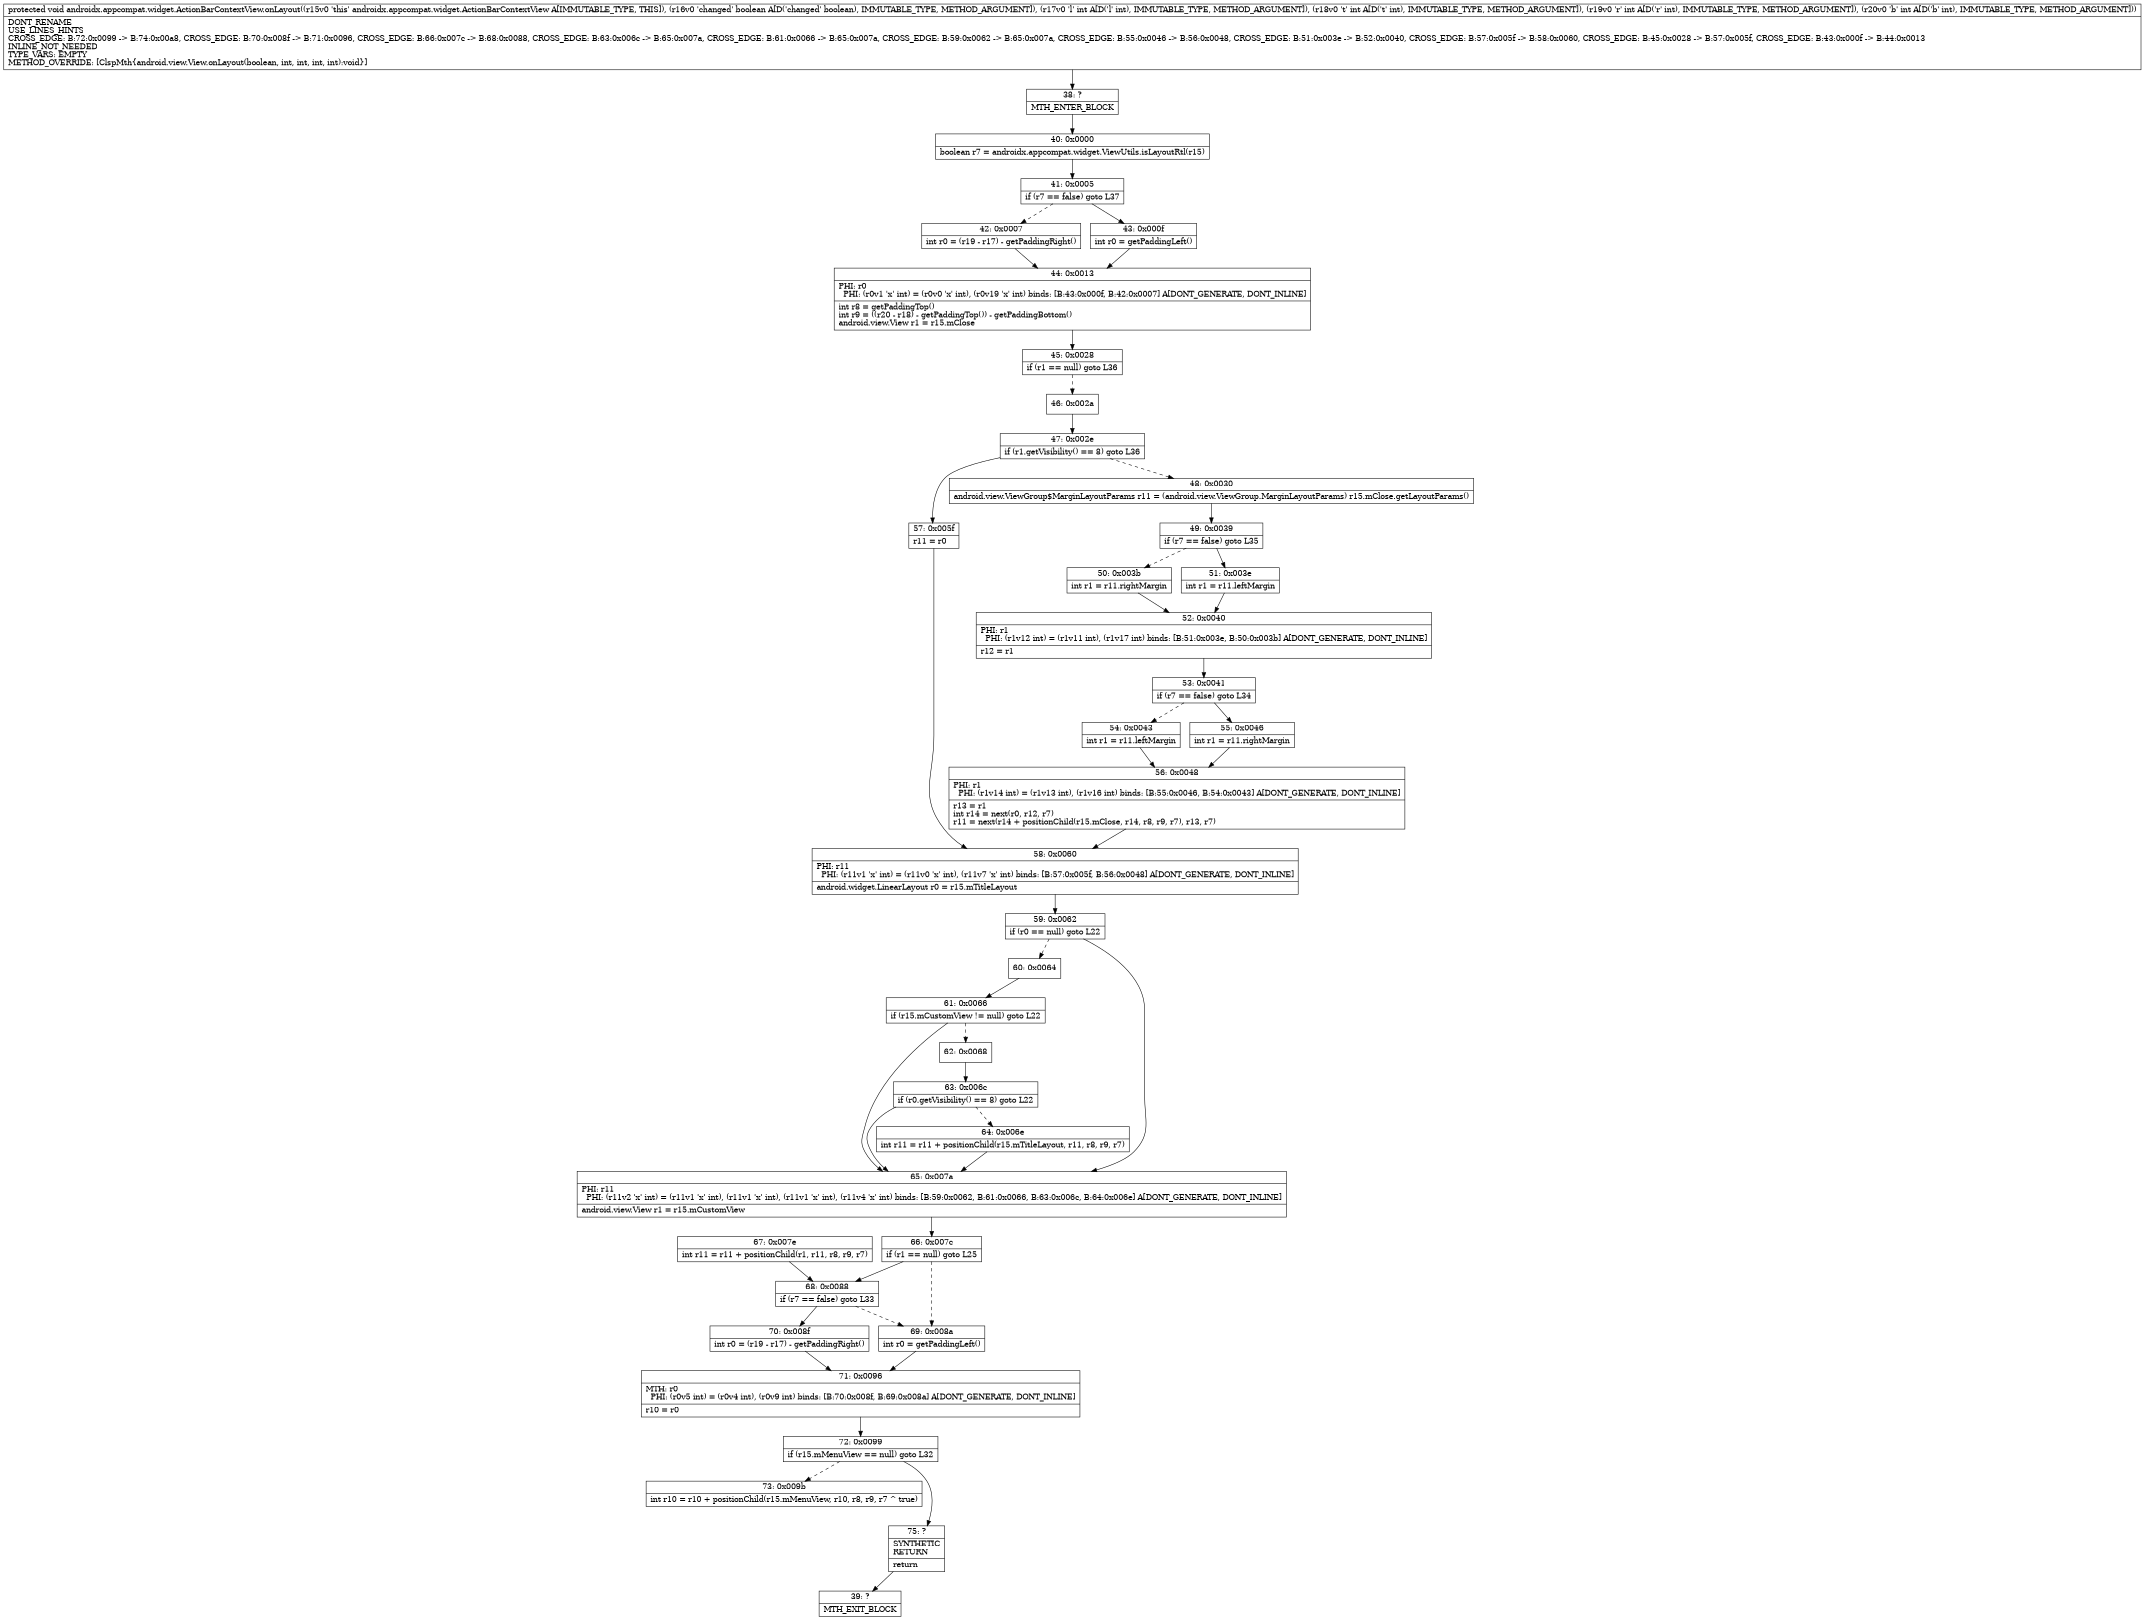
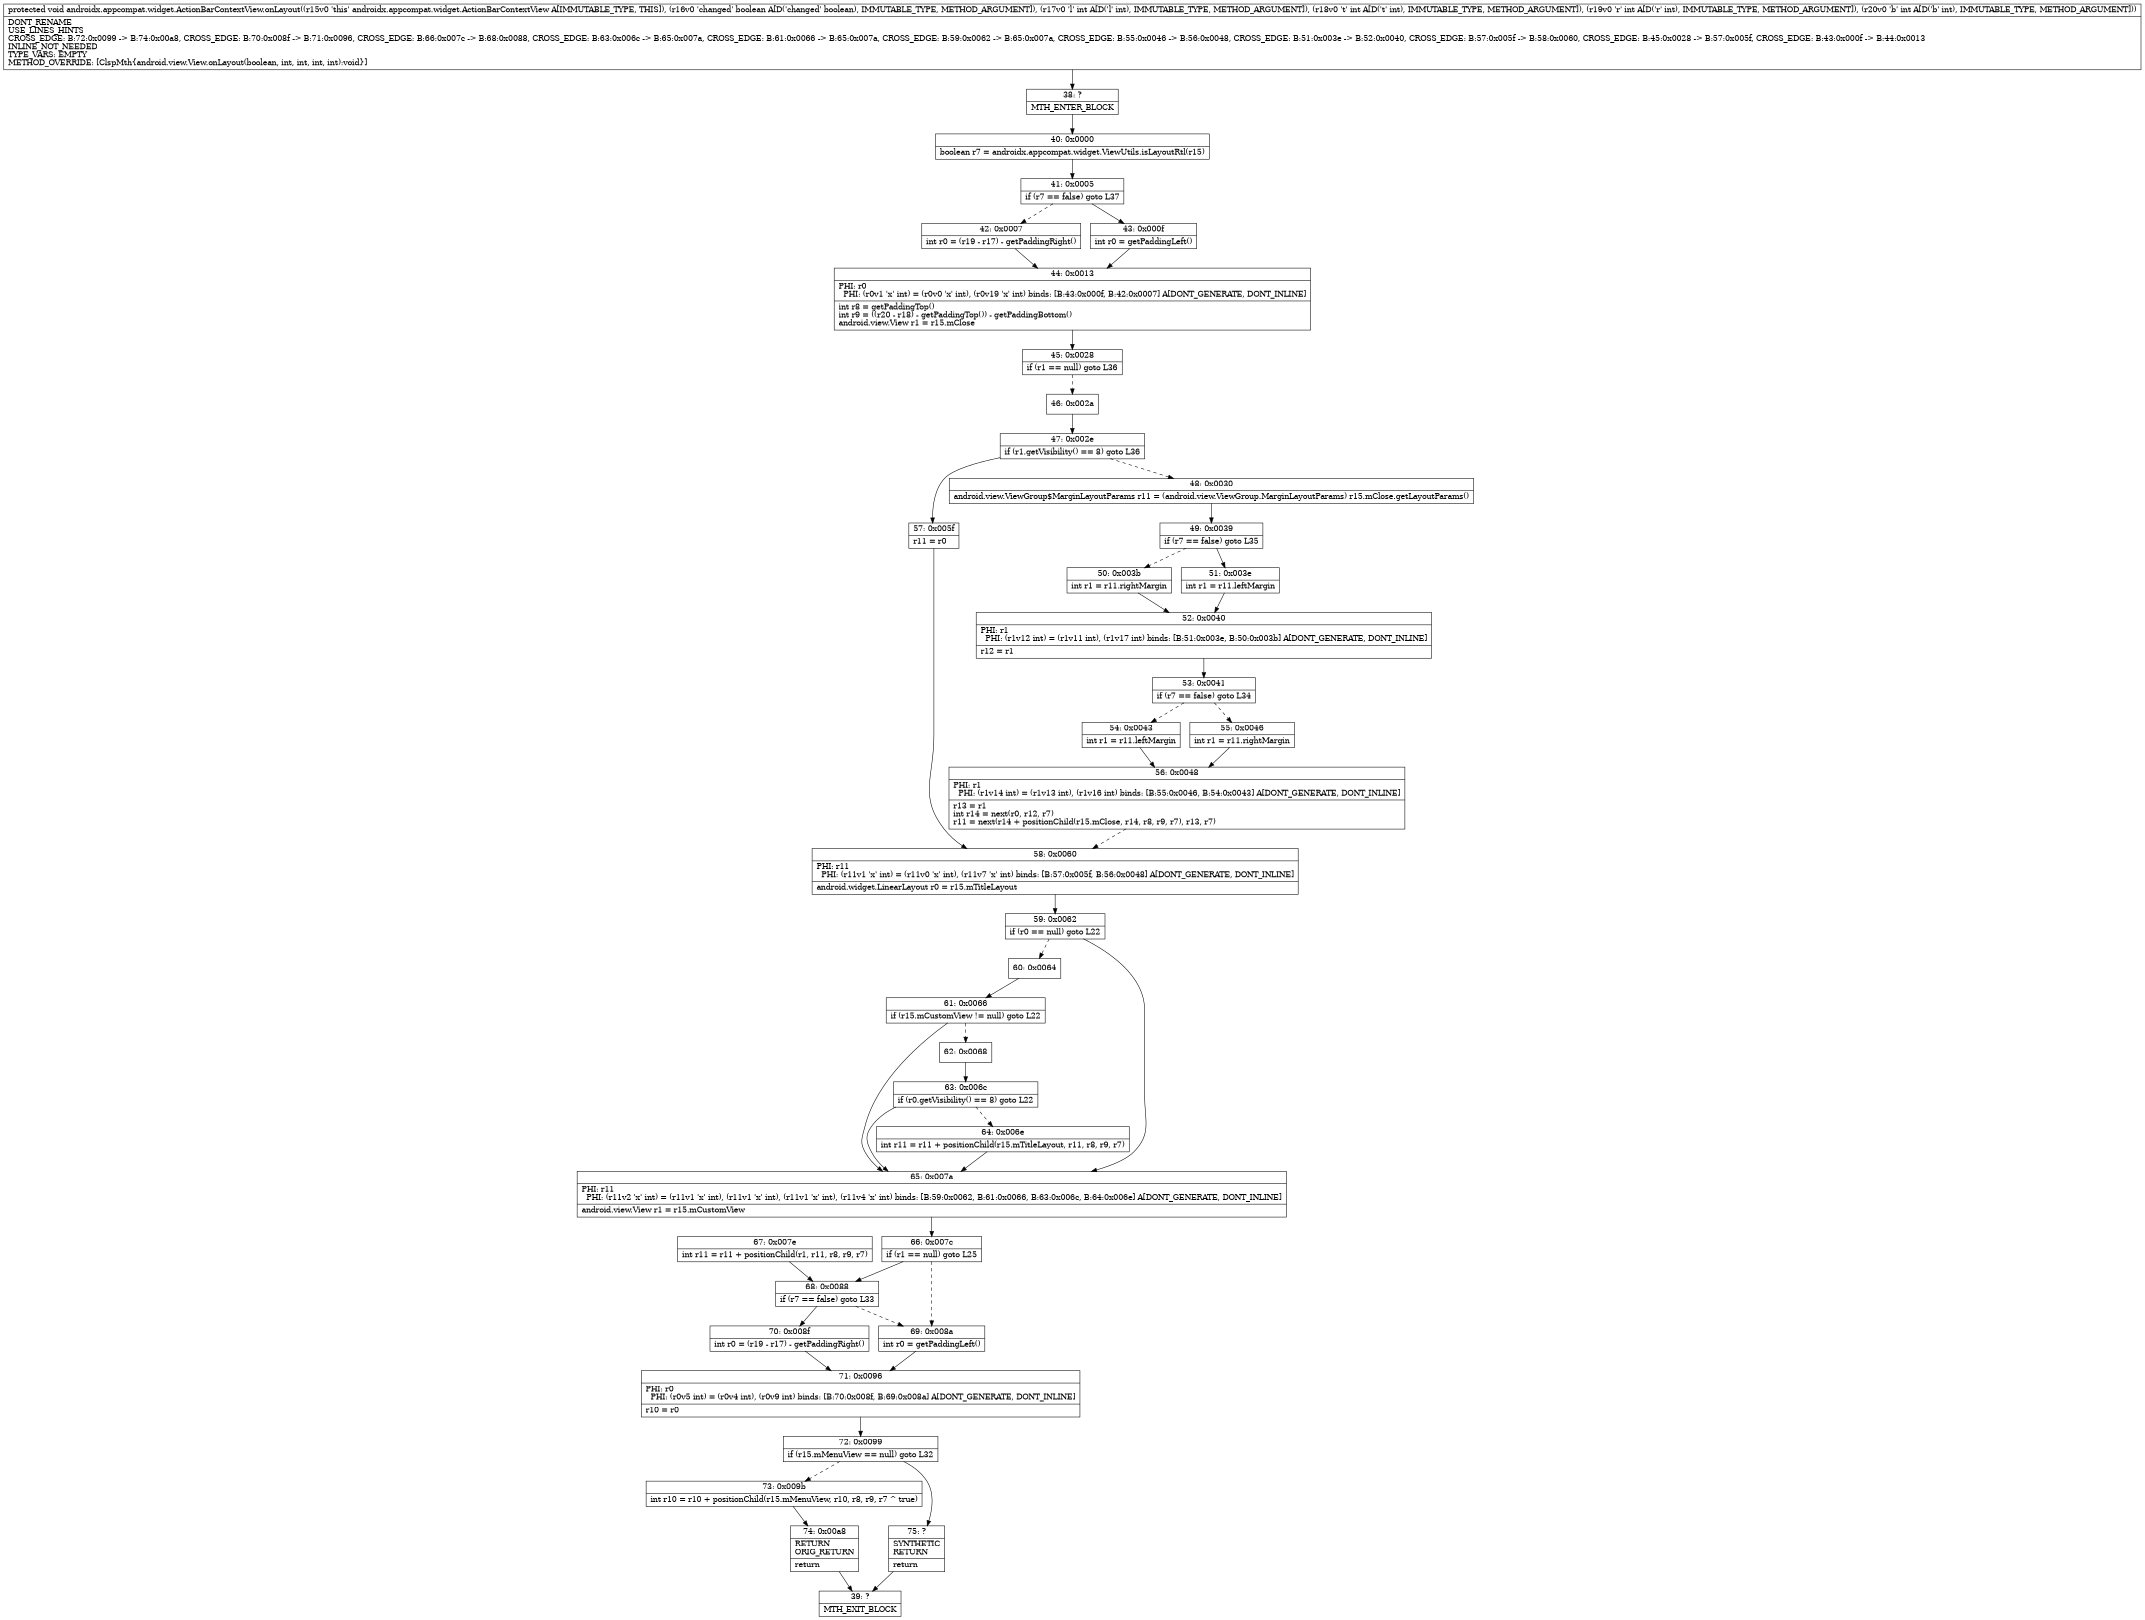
  digraph {
    node [shape=record]
    n1 [label="{38\:\ ?|MTH_ENTER_BLOCK\l}"]
    n2 [label="{40\:\ 0x0000|boolean r7 = androidx.appcompat.widget.ViewUtils.isLayoutRtl(r15)\l}"]
    n3 [label="{41\:\ 0x0005|if (r7 == false) goto L37\l}"]
    n4 [label="{42\:\ 0x0007|int r0 = (r19 \- r17) \- getPaddingRight()\l}"]
    n5 [label="{43\:\ 0x000f|int r0 = getPaddingLeft()\l}"]
    n6 [label="{44\:\ 0x0013|PHI: r0 \l  PHI: (r0v1 'x' int) = (r0v0 'x' int), (r0v19 'x' int) binds: [B:43:0x000f, B:42:0x0007] A[DONT_GENERATE, DONT_INLINE]\l|int r8 = getPaddingTop()\lint r9 = ((r20 \- r18) \- getPaddingTop()) \- getPaddingBottom()\landroid.view.View r1 = r15.mClose\l}"]
    n7 [label="{45\:\ 0x0028|if (r1 == null) goto L36\l}"]
    n8 [label="{46\:\ 0x002a}"]
    n9 [label="{47\:\ 0x002e|if (r1.getVisibility() == 8) goto L36\l}"]
    n10 [label="{57\:\ 0x005f|r11 = r0\l}"]
    n11 [label="{58\:\ 0x0060|PHI: r11 \l  PHI: (r11v1 'x' int) = (r11v0 'x' int), (r11v7 'x' int) binds: [B:57:0x005f, B:56:0x0048] A[DONT_GENERATE, DONT_INLINE]\l|android.widget.LinearLayout r0 = r15.mTitleLayout\l}"]
    n12 [label="{48\:\ 0x0030|android.view.ViewGroup$MarginLayoutParams r11 = (android.view.ViewGroup.MarginLayoutParams) r15.mClose.getLayoutParams()\l}"]
    n13 [label="{49\:\ 0x0039|if (r7 == false) goto L35\l}"]
    n14 [label="{50\:\ 0x003b|int r1 = r11.rightMargin\l}"]
    n15 [label="{51\:\ 0x003e|int r1 = r11.leftMargin\l}"]
    n16 [label="{52\:\ 0x0040|PHI: r1 \l  PHI: (r1v12 int) = (r1v11 int), (r1v17 int) binds: [B:51:0x003e, B:50:0x003b] A[DONT_GENERATE, DONT_INLINE]\l|r12 = r1\l}"]
    n17 [label="{53\:\ 0x0041|if (r7 == false) goto L34\l}"]
    n18 [label="{54\:\ 0x0043|int r1 = r11.leftMargin\l}"]
    n19 [label="{55\:\ 0x0046|int r1 = r11.rightMargin\l}"]
    n20 [label="{56\:\ 0x0048|PHI: r1 \l  PHI: (r1v14 int) = (r1v13 int), (r1v16 int) binds: [B:55:0x0046, B:54:0x0043] A[DONT_GENERATE, DONT_INLINE]\l|r13 = r1\lint r14 = next(r0, r12, r7)\lr11 = next(r14 + positionChild(r15.mClose, r14, r8, r9, r7), r13, r7)\l}"]
    n21 [label="{59\:\ 0x0062|if (r0 == null) goto L22\l}"]
    n22 [label="{60\:\ 0x0064}"]
    n23 [label="{65\:\ 0x007a|PHI: r11 \l  PHI: (r11v2 'x' int) = (r11v1 'x' int), (r11v1 'x' int), (r11v1 'x' int), (r11v4 'x' int) binds: [B:59:0x0062, B:61:0x0066, B:63:0x006c, B:64:0x006e] A[DONT_GENERATE, DONT_INLINE]\l|android.view.View r1 = r15.mCustomView\l}"]
    n24 [label="{61\:\ 0x0066|if (r15.mCustomView != null) goto L22\l}"]
    n25 [label="{66\:\ 0x007c|if (r1 == null) goto L25\l}"]
    n26 [label="{62\:\ 0x0068}"]
    n27 [label="{63\:\ 0x006c|if (r0.getVisibility() == 8) goto L22\l}"]
    n28 [label="{64\:\ 0x006e|int r11 = r11 + positionChild(r15.mTitleLayout, r11, r8, r9, r7)\l}"]
    n29 [label="{68\:\ 0x0088|if (r7 == false) goto L33\l}"]
    n30 [label="{69\:\ 0x008a|int r0 = getPaddingLeft()\l}"]
    n31 [label="{67\:\ 0x007e|int r11 = r11 + positionChild(r1, r11, r8, r9, r7)\l}"]
    n32 [label="{70\:\ 0x008f|int r0 = (r19 \- r17) \- getPaddingRight()\l}"]
-   n33 [label="{71\:\ 0x0096|MTH: r0 \l  PHI: (r0v5 int) = (r0v4 int), (r0v9 int) binds: [B:70:0x008f, B:69:0x008a] A[DONT_GENERATE, DONT_INLINE]\l|r10 = r0\l}"]
+   n33 [label="{71\:\ 0x0096|PHI: r0 \l  PHI: (r0v5 int) = (r0v4 int), (r0v9 int) binds: [B:70:0x008f, B:69:0x008a] A[DONT_GENERATE, DONT_INLINE]\l|r10 = r0\l}"]
    n34 [label="{72\:\ 0x0099|if (r15.mMenuView == null) goto L32\l}"]
    n35 [label="{73\:\ 0x009b|int r10 = r10 + positionChild(r15.mMenuView, r10, r8, r9, r7 ^ true)\l}"]
    n36 [label="{75\:\ ?|SYNTHETIC\lRETURN\l|return\l}"]
+   n37 [label="{74\:\ 0x00a8|RETURN\lORIG_RETURN\l|return\l}"]
    n38 [label="{39\:\ ?|MTH_EXIT_BLOCK\l}"]
    n39 [label="{protected void androidx.appcompat.widget.ActionBarContextView.onLayout((r15v0 'this' androidx.appcompat.widget.ActionBarContextView A[IMMUTABLE_TYPE, THIS]), (r16v0 'changed' boolean A[D('changed' boolean), IMMUTABLE_TYPE, METHOD_ARGUMENT]), (r17v0 'l' int A[D('l' int), IMMUTABLE_TYPE, METHOD_ARGUMENT]), (r18v0 't' int A[D('t' int), IMMUTABLE_TYPE, METHOD_ARGUMENT]), (r19v0 'r' int A[D('r' int), IMMUTABLE_TYPE, METHOD_ARGUMENT]), (r20v0 'b' int A[D('b' int), IMMUTABLE_TYPE, METHOD_ARGUMENT]))  | DONT_RENAME\lUSE_LINES_HINTS\lCROSS_EDGE: B:72:0x0099 \-\> B:74:0x00a8, CROSS_EDGE: B:70:0x008f \-\> B:71:0x0096, CROSS_EDGE: B:66:0x007c \-\> B:68:0x0088, CROSS_EDGE: B:63:0x006c \-\> B:65:0x007a, CROSS_EDGE: B:61:0x0066 \-\> B:65:0x007a, CROSS_EDGE: B:59:0x0062 \-\> B:65:0x007a, CROSS_EDGE: B:55:0x0046 \-\> B:56:0x0048, CROSS_EDGE: B:51:0x003e \-\> B:52:0x0040, CROSS_EDGE: B:57:0x005f \-\> B:58:0x0060, CROSS_EDGE: B:45:0x0028 \-\> B:57:0x005f, CROSS_EDGE: B:43:0x000f \-\> B:44:0x0013\lINLINE_NOT_NEEDED\lTYPE_VARS: EMPTY\lMETHOD_OVERRIDE: [ClspMth\{android.view.View.onLayout(boolean, int, int, int, int):void\}]\l}"]
    n1 -> n2
    n2 -> n3
    n3 -> n4 [style=dashed]
    n3 -> n5
    n4 -> n6
    n5 -> n6
    n6 -> n7
    n7 -> n8 [style=dashed]
    n8 -> n9
    n9 -> n10
    n9 -> n12 [style=dashed]
    n10 -> n11
    n11 -> n21
    n12 -> n13
    n13 -> n14 [style=dashed]
    n13 -> n15
    n14 -> n16
    n15 -> n16
    n16 -> n17
    n17 -> n18 [style=dashed]
-   n17 -> n19
+   n17 -> n19 [style=dashed]
    n18 -> n20
    n19 -> n20
-   n20 -> n11
+   n20 -> n11 [style=dashed]
    n21 -> n22 [style=dashed]
    n21 -> n23
    n22 -> n24
    n23 -> n25
    n24 -> n23
    n24 -> n26 [style=dashed]
    n25 -> n29
    n25 -> n30 [style=dashed]
    n26 -> n27
    n27 -> n23
    n27 -> n28 [style=dashed]
    n28 -> n23
    n29 -> n30 [style=dashed]
    n29 -> n32
    n30 -> n33
    n31 -> n29
    n32 -> n33
    n33 -> n34
    n34 -> n35 [style=dashed]
    n34 -> n36
+   n35 -> n37
    n36 -> n38
+   n37 -> n38
    n39 -> n1
  }
